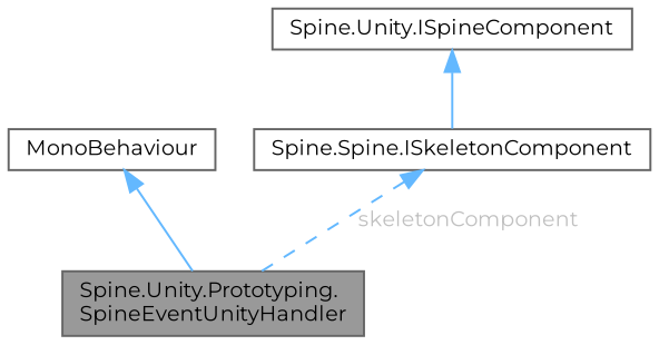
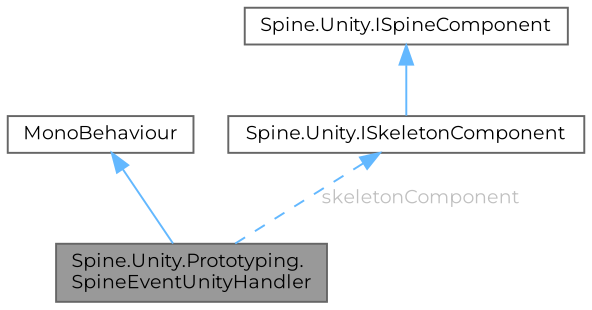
  digraph {
    fontname=Montserrat
    node [color=gray40 fillcolor=white fontname=Montserrat fontsize=10 shape=box style=filled]
    edge [color=steelblue1 dir=back fontname=Montserrat fontsize=10 labelfontname=Helvetica labelfontsize=10 style=solid]
    n1 [fillcolor=grey60 fontcolor=black height=0.2 label="Spine.Unity.Prototyping.\lSpineEventUnityHandler" width=0.4]
    n2 [height=0.2 label=MonoBehaviour width=0.4]
-   n3 [height=0.2 label="Spine.Spine.ISkeletonComponent" width=0.4]
+   n3 [height=0.2 label="Spine.Unity.ISkeletonComponent" width=0.4]
    n4 [height=0.2 label="Spine.Unity.ISpineComponent" width=0.4]
    n2 -> n1
    n3 -> n1 [fontcolor=grey label=" skeletonComponent" style=dashed]
    n4 -> n3
  }
